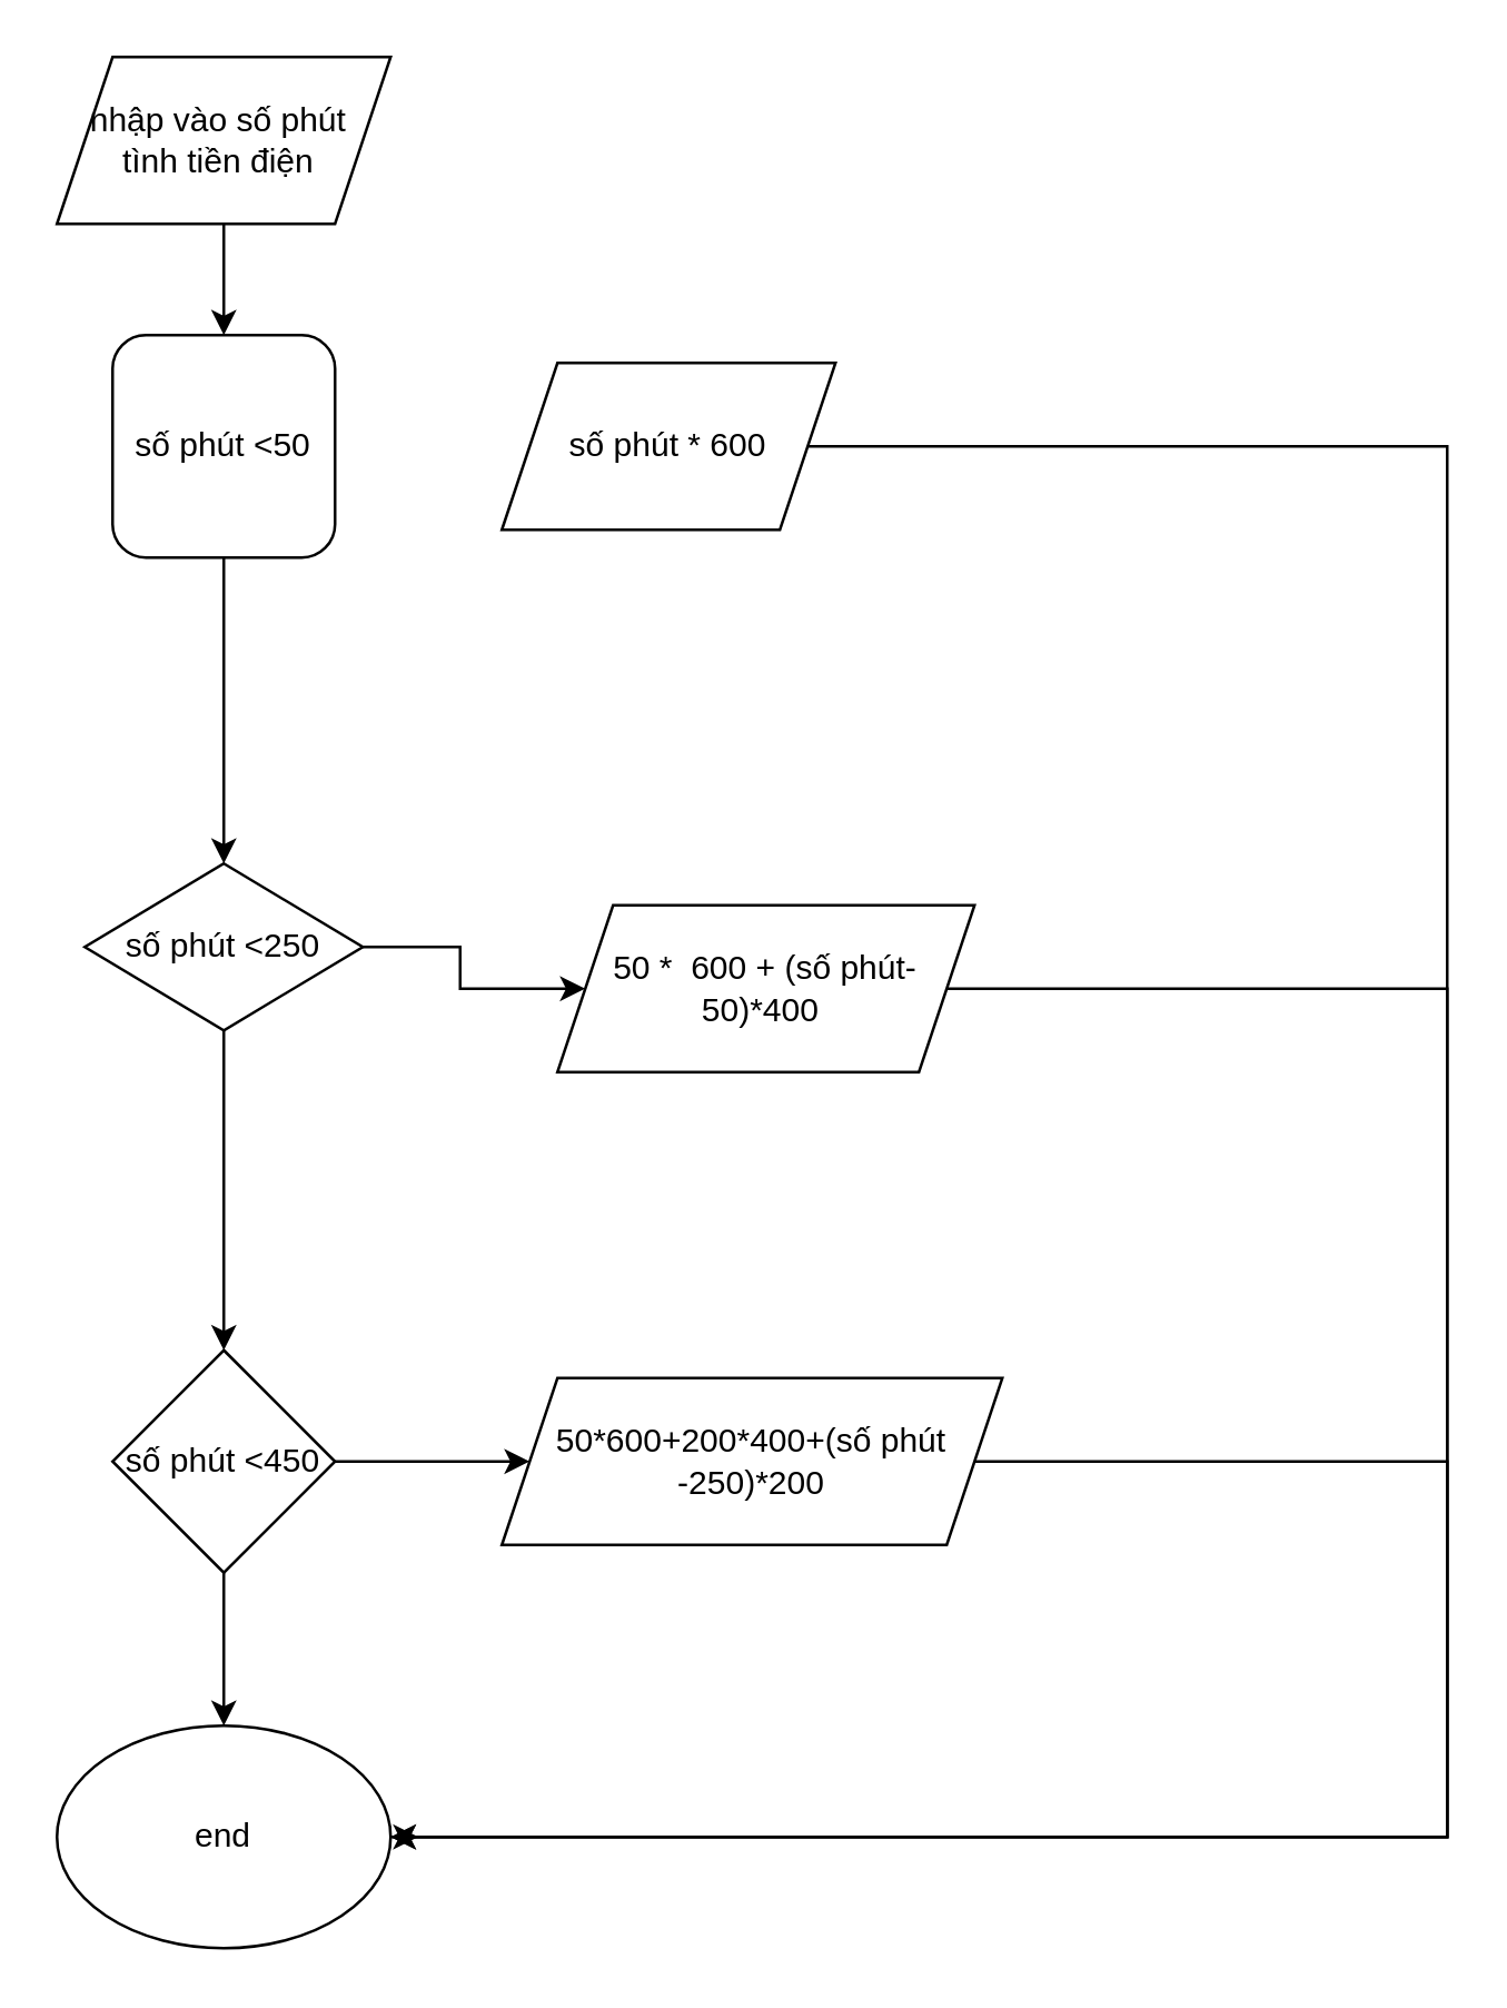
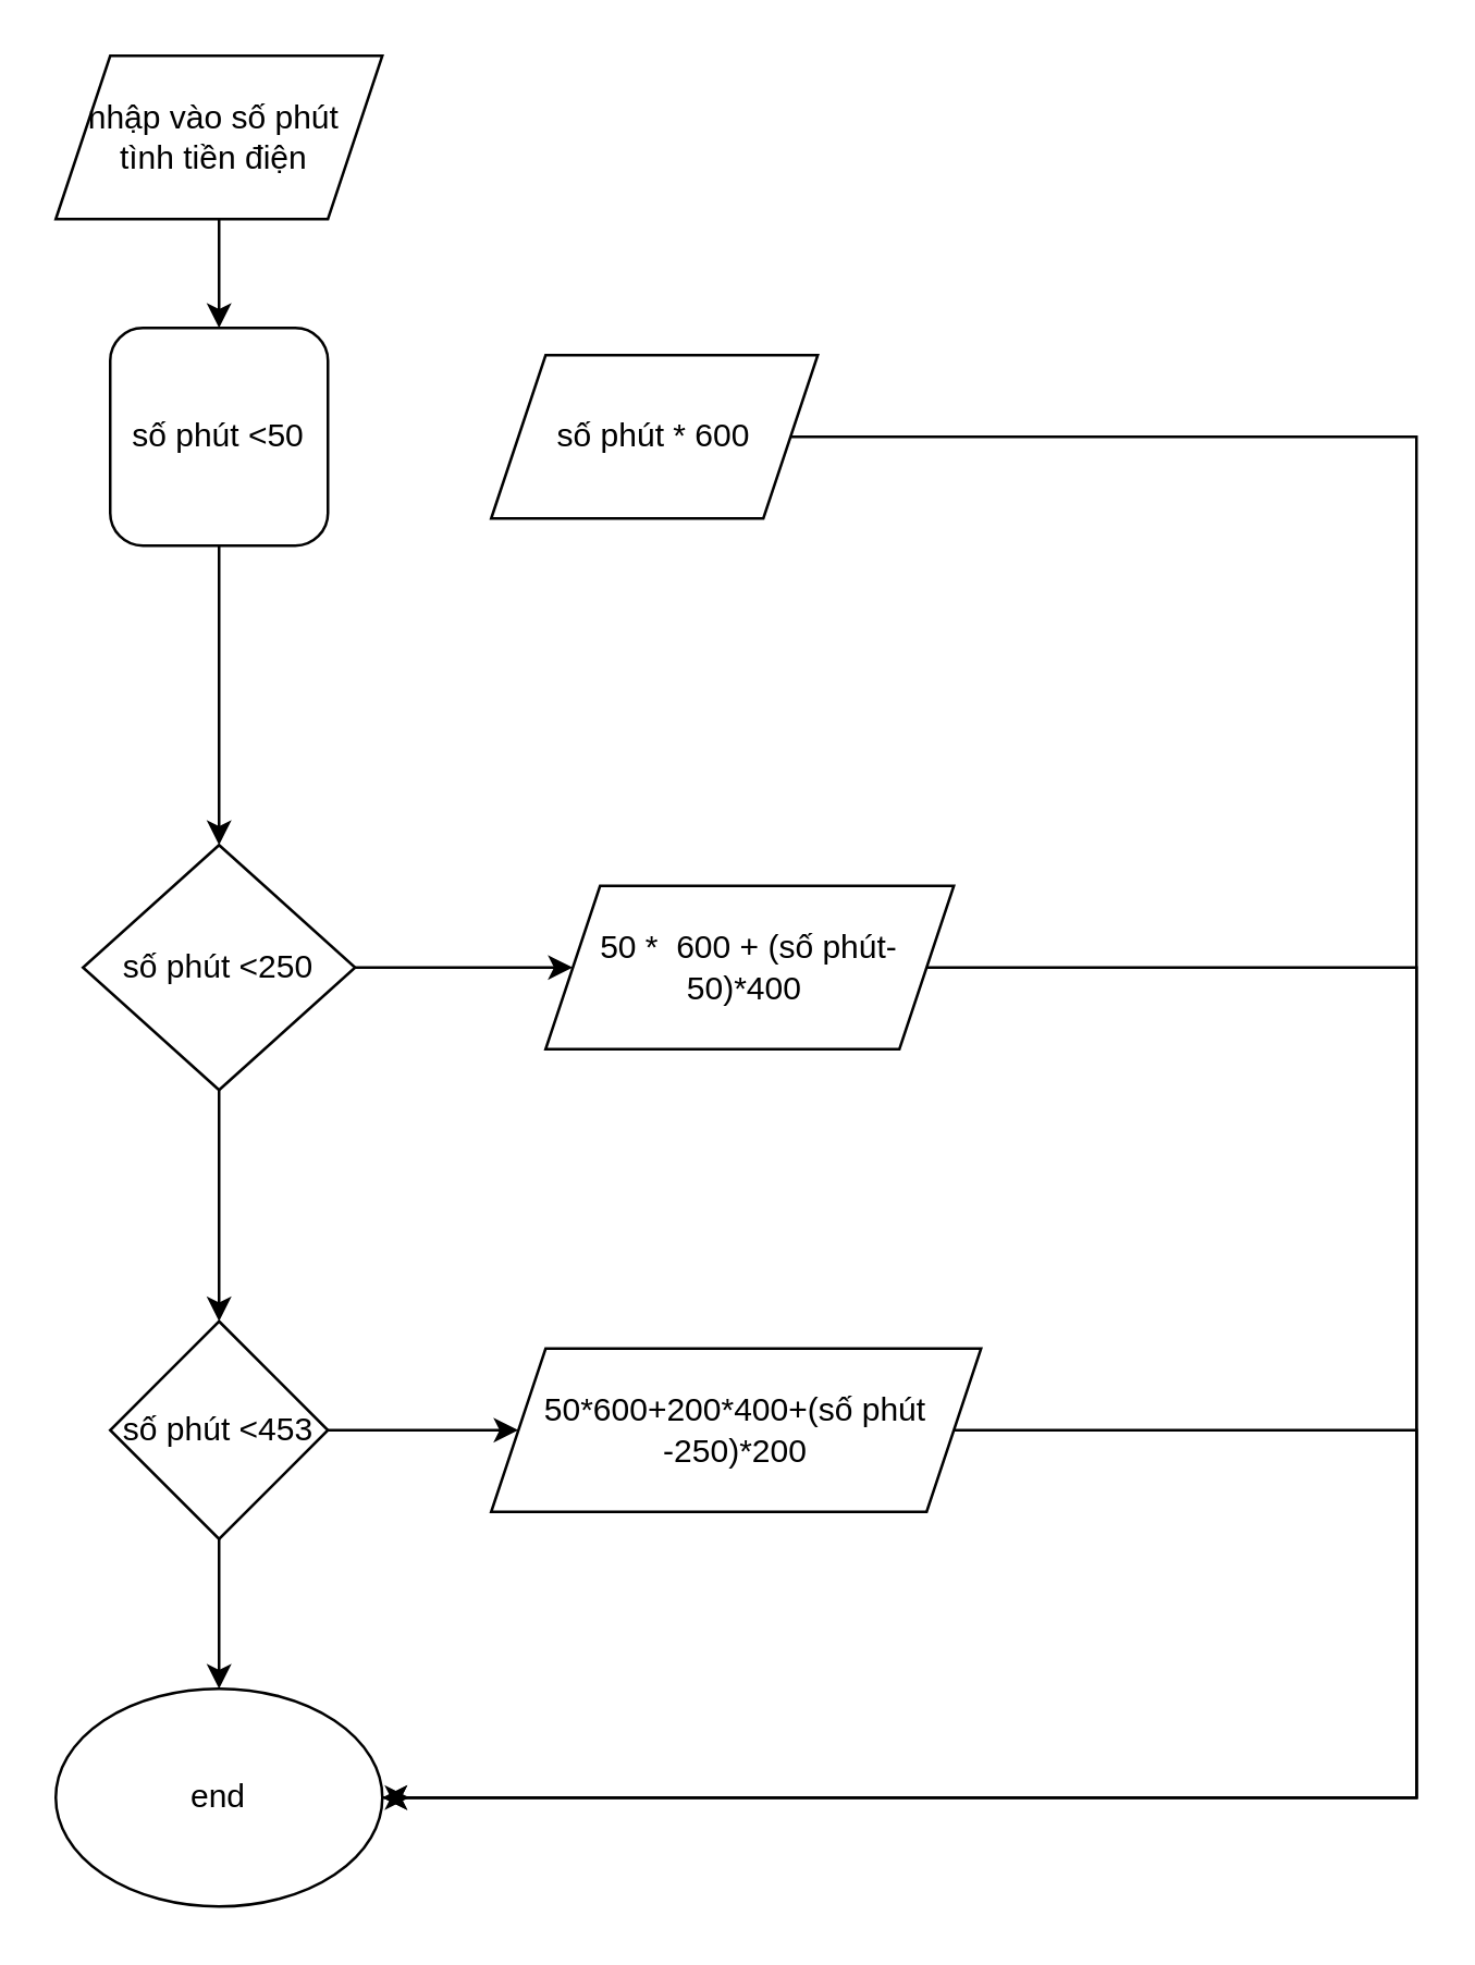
  <mxCell id="0" />
  <mxCell id="1" parent="0" />
  <mxCell id="2" value="" style="edgeStyle=orthogonalEdgeStyle;rounded=0;orthogonalLoop=1;jettySize=auto;html=1;" edge="1" parent="1" source="3" target="5"><mxGeometry relative="1" as="geometry" /></mxCell>
  <mxCell id="3" value="nhập vào số phút&amp;nbsp;&lt;br&gt;tình tiền điện&amp;nbsp;" style="shape=parallelogram;perimeter=parallelogramPerimeter;whiteSpace=wrap;html=1;fixedSize=1;" vertex="1" parent="1"><mxGeometry x="20" y="20" width="120" height="60" as="geometry" /></mxCell>
  <mxCell id="4" value="" style="edgeStyle=orthogonalEdgeStyle;rounded=0;orthogonalLoop=1;jettySize=auto;html=1;exitX=0.5;exitY=1;exitDx=0;exitDy=0;" edge="1" parent="1" source="5" target="10"><mxGeometry relative="1" as="geometry"><mxPoint x="-10" y="240" as="sourcePoint" /></mxGeometry></mxCell>
  <mxCell id="5" value="số phút &amp;lt;50" style="whiteSpace=wrap;html=1;rounded=1;" vertex="1" parent="1"><mxGeometry x="40" y="120" width="80" height="80" as="geometry" /></mxCell>
  <mxCell id="6" style="edgeStyle=orthogonalEdgeStyle;rounded=0;orthogonalLoop=1;jettySize=auto;html=1;entryX=1;entryY=0.5;entryDx=0;entryDy=0;" edge="1" parent="1" source="7" target="18"><mxGeometry relative="1" as="geometry"><Array as="points"><mxPoint x="520" y="160" /><mxPoint x="520" y="660" /></Array></mxGeometry></mxCell>
  <mxCell id="7" value="số phút * 600" style="shape=parallelogram;perimeter=parallelogramPerimeter;whiteSpace=wrap;html=1;fixedSize=1;" vertex="1" parent="1"><mxGeometry x="180" y="130" width="120" height="60" as="geometry" /></mxCell>
  <mxCell id="8" value="" style="edgeStyle=orthogonalEdgeStyle;rounded=0;orthogonalLoop=1;jettySize=auto;html=1;" edge="1" parent="1" source="10" target="12"><mxGeometry relative="1" as="geometry" /></mxCell>
  <mxCell id="9" value="" style="edgeStyle=orthogonalEdgeStyle;rounded=0;orthogonalLoop=1;jettySize=auto;html=1;" edge="1" parent="1" source="10" target="15"><mxGeometry relative="1" as="geometry" /></mxCell>
- <mxCell id="10" value="số phút &amp;lt;250" style="rhombus;whiteSpace=wrap;html=1;" vertex="1" parent="1"><mxGeometry x="30" y="310" width="100" height="60" as="geometry" /></mxCell>
+ <mxCell id="10" value="số phút &amp;lt;250" style="rhombus;whiteSpace=wrap;html=1;" vertex="1" parent="1"><mxGeometry x="30" y="310" width="100" height="90" as="geometry" /></mxCell>
  <mxCell id="11" style="edgeStyle=orthogonalEdgeStyle;rounded=0;orthogonalLoop=1;jettySize=auto;html=1;entryX=1;entryY=0.5;entryDx=0;entryDy=0;" edge="1" parent="1" source="12" target="18"><mxGeometry relative="1" as="geometry"><Array as="points"><mxPoint x="520" y="355" /><mxPoint x="520" y="660" /></Array></mxGeometry></mxCell>
  <mxCell id="12" value="50 *&amp;nbsp; 600 + (số phút-50)*400&amp;nbsp;" style="shape=parallelogram;perimeter=parallelogramPerimeter;whiteSpace=wrap;html=1;fixedSize=1;" vertex="1" parent="1"><mxGeometry x="200" y="325" width="150" height="60" as="geometry" /></mxCell>
  <mxCell id="13" value="" style="edgeStyle=orthogonalEdgeStyle;rounded=0;orthogonalLoop=1;jettySize=auto;html=1;" edge="1" parent="1" source="15" target="17"><mxGeometry relative="1" as="geometry" /></mxCell>
  <mxCell id="14" value="" style="edgeStyle=orthogonalEdgeStyle;rounded=0;orthogonalLoop=1;jettySize=auto;html=1;" edge="1" parent="1" source="15" target="18"><mxGeometry relative="1" as="geometry" /></mxCell>
- <mxCell id="15" value="số phút &amp;lt;450" style="rhombus;whiteSpace=wrap;html=1;" vertex="1" parent="1"><mxGeometry x="40" y="485" width="80" height="80" as="geometry" /></mxCell>
+ <mxCell id="15" value="số phút &amp;lt;453" style="rhombus;whiteSpace=wrap;html=1;" vertex="1" parent="1"><mxGeometry x="40" y="485" width="80" height="80" as="geometry" /></mxCell>
  <mxCell id="16" style="edgeStyle=orthogonalEdgeStyle;rounded=0;orthogonalLoop=1;jettySize=auto;html=1;" edge="1" parent="1" source="17"><mxGeometry relative="1" as="geometry"><mxPoint x="150" y="660" as="targetPoint" /><Array as="points"><mxPoint x="520" y="525" /><mxPoint x="520" y="660" /><mxPoint x="122" y="660" /></Array></mxGeometry></mxCell>
  <mxCell id="17" value="50*600+200*400+(số phút -250)*200" style="shape=parallelogram;perimeter=parallelogramPerimeter;whiteSpace=wrap;html=1;fixedSize=1;" vertex="1" parent="1"><mxGeometry x="180" y="495" width="180" height="60" as="geometry" /></mxCell>
  <mxCell id="18" value="end&lt;br&gt;" style="ellipse;whiteSpace=wrap;html=1;" vertex="1" parent="1"><mxGeometry x="20" y="620" width="120" height="80" as="geometry" /></mxCell>
